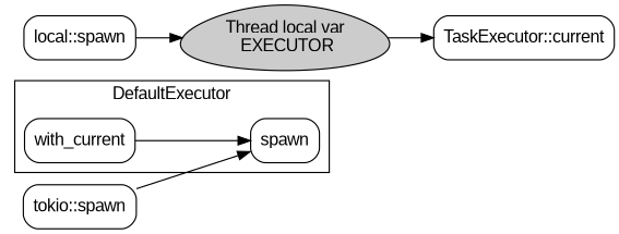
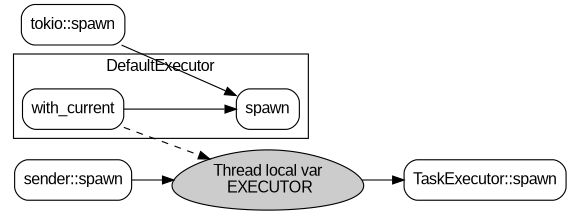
  digraph {
    fontname="Liberation Sans"
    rankdir=LR
    node [fontname="Liberation Sans" shape=box style=rounded]
    edge [fontname="Liberation Sans"]
    spawn
    with_current
    n3 [fillcolor=gray80 label="Thread local var\n EXECUTOR" shape=egg style=filled]
-   n4 [label="TaskExecutor::current"]
+   n4 [label="TaskExecutor::spawn"]
    n5 [label="tokio::spawn"]
-   n6 [label="local::spawn"]
+   n6 [label="sender::spawn"]
    subgraph cluster_1 {
      label=DefaultExecutor
      spawn
      with_current
    }
    with_current -> spawn
+   with_current -> n3 [style=dashed]
    n3 -> n4
    n5 -> spawn
    n6 -> n3
  }
